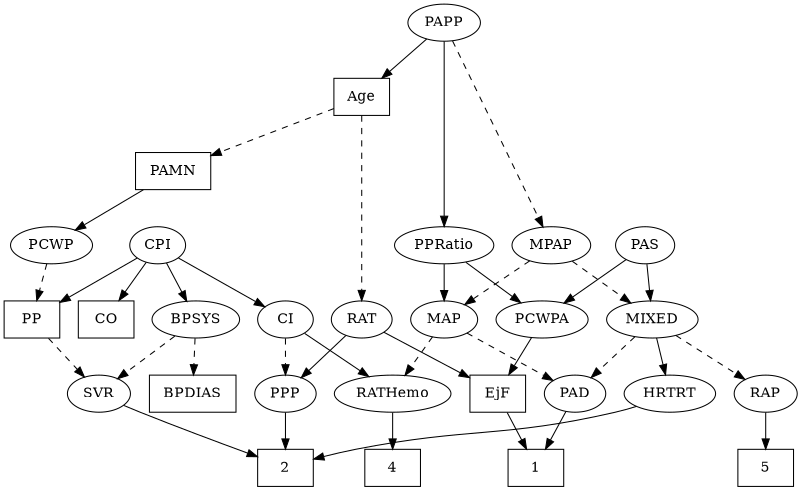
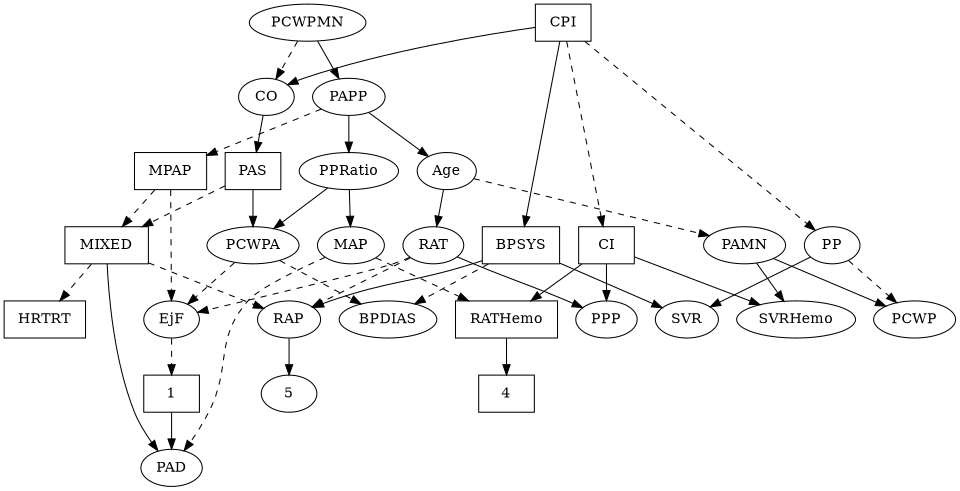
  strict digraph {
    edge [style=solid]
    1 [height=0.5 shape=box width=0.75]
-   2 [height=0.5 shape=box width=0.75]
    4 [height=0.5 shape=box width=0.75]
-   5 [height=0.5 shape=box width=0.75]
-   Age [height=0.5 width=0.75 shape=box]
-   PAMN [height=0.5 width=1.011 shape=box]
+   5 [height=0.5 shape=ellipse width=0.75]
+   Age [height=0.5 width=0.75]
+   PAMN [height=0.5 width=1.011]
    RAT [height=0.5 width=0.75827]
+   SVRHemo [height=0.5 width=1.3902]
    PCWP [height=0.5 width=0.97491]
-   EjF [height=0.5 width=0.75 shape=box]
+   EjF [height=0.5 width=0.75]
    RAP [height=0.5 width=0.77632]
    PPP [height=0.5 width=0.75]
-   MIXED [height=0.5 width=1.1193]
+   MIXED [height=0.5 width=1.1193 shape=box]
    PAD [height=0.5 width=0.79437]
-   HRTRT [height=0.5 width=1.1013]
-   MPAP [height=0.5 width=0.97491]
+   HRTRT [height=0.5 width=1.1013 shape=box]
+   MPAP [height=0.5 width=0.97491 shape=box]
    MAP [height=0.5 width=0.84854]
-   RATHemo [height=0.5 width=1.3721]
-   BPSYS [height=0.5 width=1.0471]
+   RATHemo [height=0.5 width=1.3721 shape=box]
+   BPSYS [height=0.5 width=1.0471 shape=box]
    SVR [height=0.5 width=0.77632]
-   BPDIAS [height=0.5 width=1.1735 shape=box]
-   CO [height=0.5 width=0.75 shape=box]
-   PAS [height=0.5 width=0.75]
+   BPDIAS [height=0.5 width=1.1735]
+   CO [height=0.5 width=0.75]
+   PAS [height=0.5 width=0.75 shape=box]
    PCWPA [height=0.5 width=1.1555]
-   CPI [height=0.5 width=0.75]
-   PP [height=0.5 width=0.75 shape=box]
-   CI [height=0.5 width=0.75]
+   CPI [height=0.5 width=0.75 shape=box]
+   PP [height=0.5 width=0.75]
+   CI [height=0.5 width=0.75 shape=box]
+   PCWPMN [height=0.5 width=1.3902]
    PAPP [height=0.5 width=0.88464]
    PPRatio [height=0.5 width=1.1013]
    Age -> PAMN [style=dashed]
-   Age -> RAT [style=dashed]
+   Age -> RAT
+   PAMN -> SVRHemo
    PAMN -> PCWP
-   RAT -> EjF
+   RAT -> EjF [style=dashed]
+   RAT -> RAP [style=dashed]
    RAT -> PPP
-   EjF -> 1
+   EjF -> 1 [style=dashed]
    RAP -> 5
-   PPP -> 2
    MIXED -> RAP [style=dashed]
-   MIXED -> PAD [style=dashed]
-   MIXED -> HRTRT
-   PAD -> 1
-   HRTRT -> 2
+   MIXED -> PAD
+   MIXED -> HRTRT [style=dashed]
+   1 -> PAD
    MPAP -> MIXED [style=dashed]
-   MPAP -> MAP [style=dashed]
+   MPAP -> EjF [style=dashed]
    MAP -> PAD [style=dashed]
    MAP -> RATHemo [style=dashed]
    RATHemo -> 4
-   BPSYS -> SVR [style=dashed]
+   BPSYS -> RAP
+   BPSYS -> SVR
    BPSYS -> BPDIAS [style=dashed]
-   SVR -> 2
-   PAS -> MIXED
+   CO -> PAS
+   PAS -> MIXED [style=dashed]
    PAS -> PCWPA
-   PCWPA -> EjF
+   PCWPA -> EjF [style=dashed]
+   PCWPA -> BPDIAS [style=dashed]
    CPI -> BPSYS
    CPI -> CO
-   CPI -> PP
-   CPI -> CI
-   PCWP -> PP [style=dashed]
-   PP -> SVR [style=dashed]
-   CI -> PPP [style=dashed]
+   CPI -> PP [style=dashed]
+   CPI -> CI [style=dashed]
+   PP -> PCWP [style=dashed]
+   PP -> SVR
+   CI -> SVRHemo
+   CI -> PPP
    CI -> RATHemo
+   PCWPMN -> CO [style=dashed]
+   PCWPMN -> PAPP
    PAPP -> Age
    PAPP -> MPAP [style=dashed]
    PAPP -> PPRatio
    PPRatio -> MAP
    PPRatio -> PCWPA
  }
